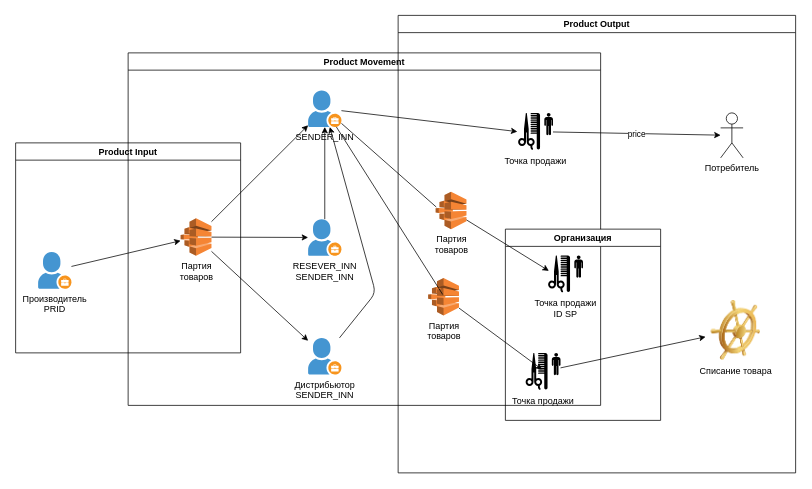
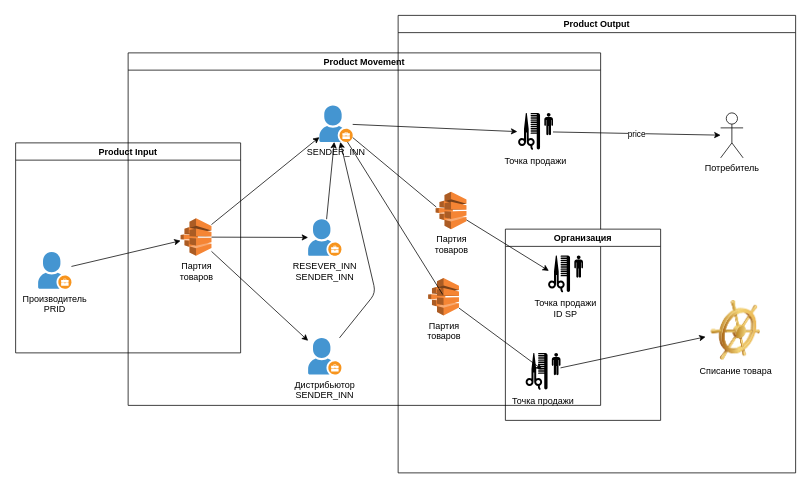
  <mxCell id="0" />
  <mxCell id="1" parent="0" />
  <mxCell id="2" style="edgeStyle=none;html=1;" edge="1" parent="1" source="5" target="9"><mxGeometry relative="1" as="geometry" /></mxCell>
  <mxCell id="3" style="edgeStyle=none;html=1;" edge="1" parent="1" source="5" target="11"><mxGeometry relative="1" as="geometry" /></mxCell>
  <mxCell id="4" style="edgeStyle=none;html=1;" edge="1" parent="1" source="5" target="13"><mxGeometry relative="1" as="geometry" /></mxCell>
  <mxCell id="5" value="Партия&lt;br&gt;товаров" style="outlineConnect=0;dashed=0;verticalLabelPosition=bottom;verticalAlign=top;align=center;html=1;shape=mxgraph.aws3.batch;fillColor=#F58534;gradientColor=none;" vertex="1" parent="1"><mxGeometry x="240" y="290.6" width="41.13" height="50" as="geometry" /></mxCell>
  <mxCell id="6" style="edgeStyle=none;html=1;" edge="1" parent="1" source="7" target="5"><mxGeometry relative="1" as="geometry"><mxPoint x="350" y="305.74" as="targetPoint" /></mxGeometry></mxCell>
  <mxCell id="7" value="Производитель&lt;br&gt;PRID" style="shadow=0;dashed=0;html=1;strokeColor=none;fillColor=#4495D1;labelPosition=center;verticalLabelPosition=bottom;verticalAlign=top;align=center;outlineConnect=0;shape=mxgraph.veeam.company_owner;" vertex="1" parent="1"><mxGeometry x="50" y="335.6" width="44.4" height="48.8" as="geometry" /></mxCell>
  <mxCell id="8" style="edgeStyle=none;html=1;entryX=-0.022;entryY=0.5;entryDx=0;entryDy=0;entryPerimeter=0;" edge="1" parent="1" source="9" target="22"><mxGeometry relative="1" as="geometry" /></mxCell>
- <mxCell id="9" value="SENDER_INN&lt;br&gt;&lt;br&gt;" style="shadow=0;dashed=0;html=1;strokeColor=none;fillColor=#4495D1;labelPosition=center;verticalLabelPosition=bottom;verticalAlign=top;align=center;outlineConnect=0;shape=mxgraph.veeam.company_owner;" vertex="1" parent="1"><mxGeometry x="410" y="120" width="44.4" height="48.8" as="geometry" /></mxCell>
+ <mxCell id="9" value="SENDER_INN&lt;br&gt;&lt;br&gt;" style="shadow=0;dashed=0;html=1;strokeColor=none;fillColor=#4495D1;labelPosition=center;verticalLabelPosition=bottom;verticalAlign=top;align=center;outlineConnect=0;shape=mxgraph.veeam.company_owner;" vertex="1" parent="1"><mxGeometry x="425" y="140" width="44.4" height="48.8" as="geometry" /></mxCell>
  <mxCell id="10" style="edgeStyle=none;html=1;" edge="1" parent="1" source="11" target="9"><mxGeometry relative="1" as="geometry" /></mxCell>
  <mxCell id="11" value="RESEVER_INN&lt;br&gt;SENDER_INN" style="shadow=0;dashed=0;html=1;strokeColor=none;fillColor=#4495D1;labelPosition=center;verticalLabelPosition=bottom;verticalAlign=top;align=center;outlineConnect=0;shape=mxgraph.veeam.company_owner;" vertex="1" parent="1"><mxGeometry x="410" y="291.8" width="44.4" height="48.8" as="geometry" /></mxCell>
  <mxCell id="12" style="edgeStyle=none;html=1;" edge="1" parent="1" source="13" target="9"><mxGeometry relative="1" as="geometry"><Array as="points"><mxPoint x="500" y="390" /></Array></mxGeometry></mxCell>
  <mxCell id="13" value="Дистрибьютор&lt;br&gt;SENDER_INN" style="shadow=0;dashed=0;html=1;strokeColor=none;fillColor=#4495D1;labelPosition=center;verticalLabelPosition=bottom;verticalAlign=top;align=center;outlineConnect=0;shape=mxgraph.veeam.company_owner;" vertex="1" parent="1"><mxGeometry x="410" y="450" width="44.4" height="48.8" as="geometry" /></mxCell>
  <mxCell id="14" value="Product Input" style="swimlane;whiteSpace=wrap;html=1;" vertex="1" parent="1"><mxGeometry x="20" y="190" width="300" height="280" as="geometry" /></mxCell>
  <mxCell id="15" value="Product Movement" style="swimlane;whiteSpace=wrap;html=1;" vertex="1" parent="1"><mxGeometry x="170" y="70" width="630" height="470" as="geometry" /></mxCell>
  <mxCell id="16" value="Product Output" style="swimlane;whiteSpace=wrap;html=1;" vertex="1" parent="1"><mxGeometry x="530" y="20" width="530" height="610" as="geometry" /></mxCell>
  <mxCell id="17" value="Потребитель" style="shape=umlActor;verticalLabelPosition=bottom;verticalAlign=top;html=1;outlineConnect=0;" vertex="1" parent="16"><mxGeometry x="430" y="130" width="30" height="60" as="geometry" /></mxCell>
  <mxCell id="18" value="Списание товара" style="image;html=1;image=img/lib/clip_art/general/Ships_Wheel_128x128.png" vertex="1" parent="16"><mxGeometry x="410" y="380" width="80" height="80" as="geometry" /></mxCell>
  <mxCell id="19" value="Точка продажи&lt;br&gt;ID SP" style="shape=mxgraph.signs.travel.barber_shop;html=1;pointerEvents=1;fillColor=#000000;strokeColor=none;verticalLabelPosition=bottom;verticalAlign=top;align=center;" vertex="1" parent="16"><mxGeometry x="200" y="320" width="46.5" height="50" as="geometry" /></mxCell>
  <mxCell id="20" value="Точка продажи" style="shape=mxgraph.signs.travel.barber_shop;html=1;pointerEvents=1;fillColor=#000000;strokeColor=none;verticalLabelPosition=bottom;verticalAlign=top;align=center;" vertex="1" parent="16"><mxGeometry x="170" y="450" width="46.5" height="50" as="geometry" /></mxCell>
  <mxCell id="21" style="edgeStyle=none;html=1;" edge="1" parent="16" source="20" target="18"><mxGeometry relative="1" as="geometry" /></mxCell>
  <mxCell id="22" value="Точка продажи" style="shape=mxgraph.signs.travel.barber_shop;html=1;pointerEvents=1;fillColor=#000000;strokeColor=none;verticalLabelPosition=bottom;verticalAlign=top;align=center;" vertex="1" parent="16"><mxGeometry x="160" y="130" width="46.5" height="50" as="geometry" /></mxCell>
  <mxCell id="23" value="price" style="edgeStyle=none;html=1;" edge="1" parent="16" source="22" target="17"><mxGeometry relative="1" as="geometry" /></mxCell>
  <mxCell id="24" value="Организация" style="swimlane;whiteSpace=wrap;html=1;" vertex="1" parent="16"><mxGeometry x="143" y="285" width="207" height="255" as="geometry" /></mxCell>
  <mxCell id="25" value="Партия&lt;br&gt;товаров" style="outlineConnect=0;dashed=0;verticalLabelPosition=bottom;verticalAlign=top;align=center;html=1;shape=mxgraph.aws3.batch;fillColor=#F58534;gradientColor=none;" vertex="1" parent="16"><mxGeometry x="50" y="235" width="41.13" height="50" as="geometry" /></mxCell>
  <mxCell id="26" style="edgeStyle=none;html=1;entryX=0.022;entryY=0.412;entryDx=0;entryDy=0;entryPerimeter=0;startArrow=none;" edge="1" parent="16" source="25" target="19"><mxGeometry relative="1" as="geometry" /></mxCell>
  <mxCell id="27" value="Партия&lt;br&gt;товаров" style="outlineConnect=0;dashed=0;verticalLabelPosition=bottom;verticalAlign=top;align=center;html=1;shape=mxgraph.aws3.batch;fillColor=#F58534;gradientColor=none;" vertex="1" parent="16"><mxGeometry x="40" y="350.0" width="41.13" height="50" as="geometry" /></mxCell>
  <mxCell id="28" style="edgeStyle=none;html=1;entryX=0.473;entryY=0.444;entryDx=0;entryDy=0;entryPerimeter=0;startArrow=none;" edge="1" parent="16" source="27" target="20"><mxGeometry relative="1" as="geometry" /></mxCell>
  <mxCell id="29" value="" style="edgeStyle=none;html=1;entryX=0.022;entryY=0.412;entryDx=0;entryDy=0;entryPerimeter=0;endArrow=none;" edge="1" parent="1" source="9" target="25"><mxGeometry relative="1" as="geometry"><mxPoint x="454.4" y="160.462" as="sourcePoint" /><mxPoint x="731.023" y="360.6" as="targetPoint" /></mxGeometry></mxCell>
  <mxCell id="30" value="" style="edgeStyle=none;html=1;entryX=0.473;entryY=0.444;entryDx=0;entryDy=0;entryPerimeter=0;endArrow=none;" edge="1" parent="1" source="9" target="27"><mxGeometry relative="1" as="geometry"><mxPoint x="452.531" y="168.8" as="sourcePoint" /><mxPoint x="721.995" y="492.2" as="targetPoint" /></mxGeometry></mxCell>
